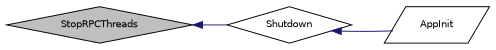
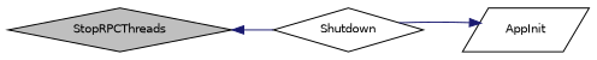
  digraph {
    rankdir=LR
    node [color=black fillcolor=white fontname=Helvetica fontsize=10 shape=diamond style=filled]
    edge [color=midnightblue dir=back fontname=Helvetica fontsize=10 labelfontname=Helvetica labelfontsize=10 style=solid]
    n1 [fillcolor=grey75 fontcolor=black height=0.2 label=StopRPCThreads width=0.4]
    n2 [height=0.2 label=Shutdown width=0.4]
    n3 [height=0.2 label=AppInit shape=parallelogram width=0.4]
    n1 -> n2
-   n2 -> n3
+   n3 -> n2
  }
